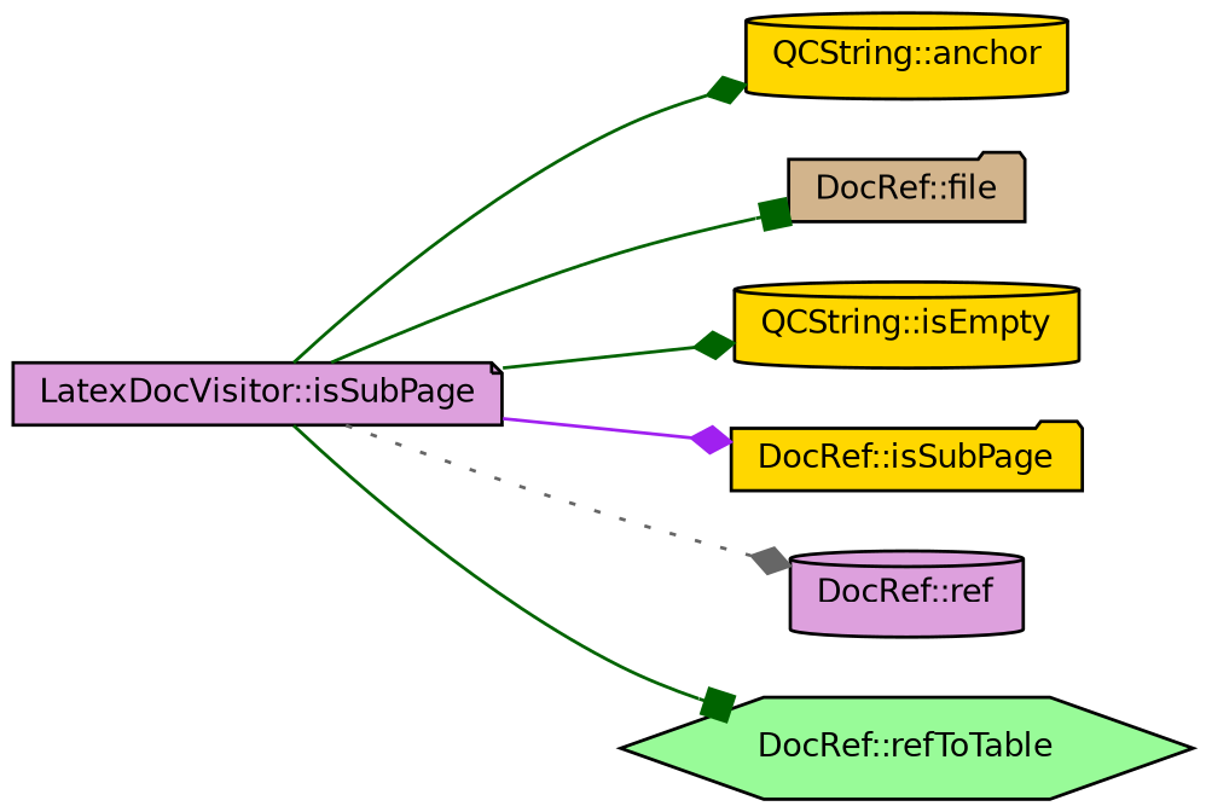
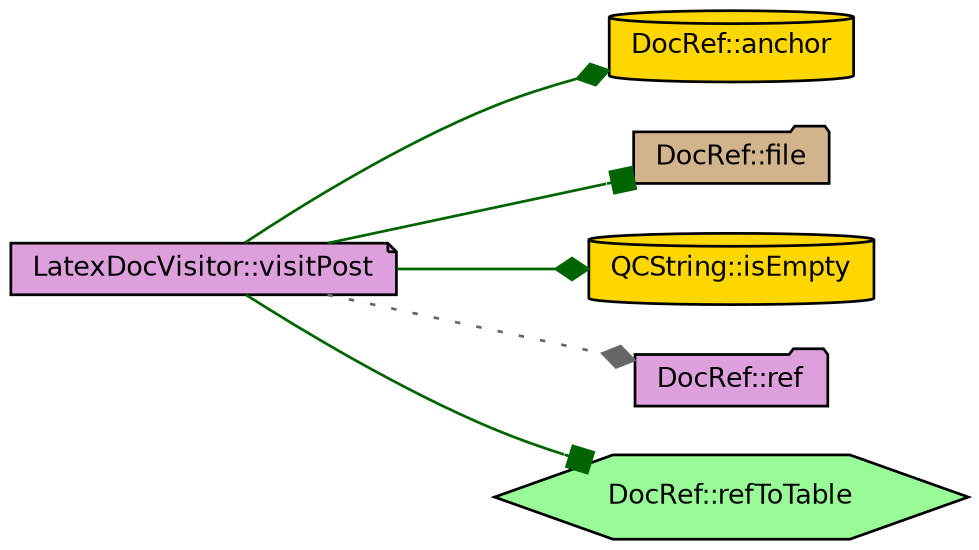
  digraph {
    rankdir=LR
    node [color=black fillcolor=gold fontname=Helvetica fontsize=10 shape=cylinder style=filled]
    edge [arrowhead=diamond color=darkgreen fontname=Helvetica fontsize=10 labelfontname=Helvetica labelfontsize=10 style=solid]
-   n1 [fillcolor=plum fontcolor=black height=0.2 label="LatexDocVisitor::isSubPage" shape=note width=0.4]
-   n2 [height=0.2 label="QCString::anchor" width=0.4]
+   n1 [fillcolor=plum fontcolor=black height=0.2 label="LatexDocVisitor::visitPost" shape=note width=0.4]
+   n2 [height=0.2 label="DocRef::anchor" width=0.4]
    n3 [fillcolor=tan height=0.2 label="DocRef::file" shape=folder width=0.4]
    n4 [height=0.2 label="QCString::isEmpty" width=0.4]
-   n5 [height=0.2 label="DocRef::isSubPage" shape=folder width=0.4]
-   n6 [fillcolor=plum height=0.2 label="DocRef::ref" width=0.4]
+   n6 [fillcolor=plum height=0.2 label="DocRef::ref" shape=folder width=0.4]
    n7 [fillcolor=palegreen height=0.2 label="DocRef::refToTable" shape=hexagon width=0.4]
    n1 -> n2
    n1 -> n3 [arrowhead=box]
    n1 -> n4
-   n1 -> n5 [color=purple]
    n1 -> n6 [color=gray40 style=dotted]
    n1 -> n7 [arrowhead=box]
  }
